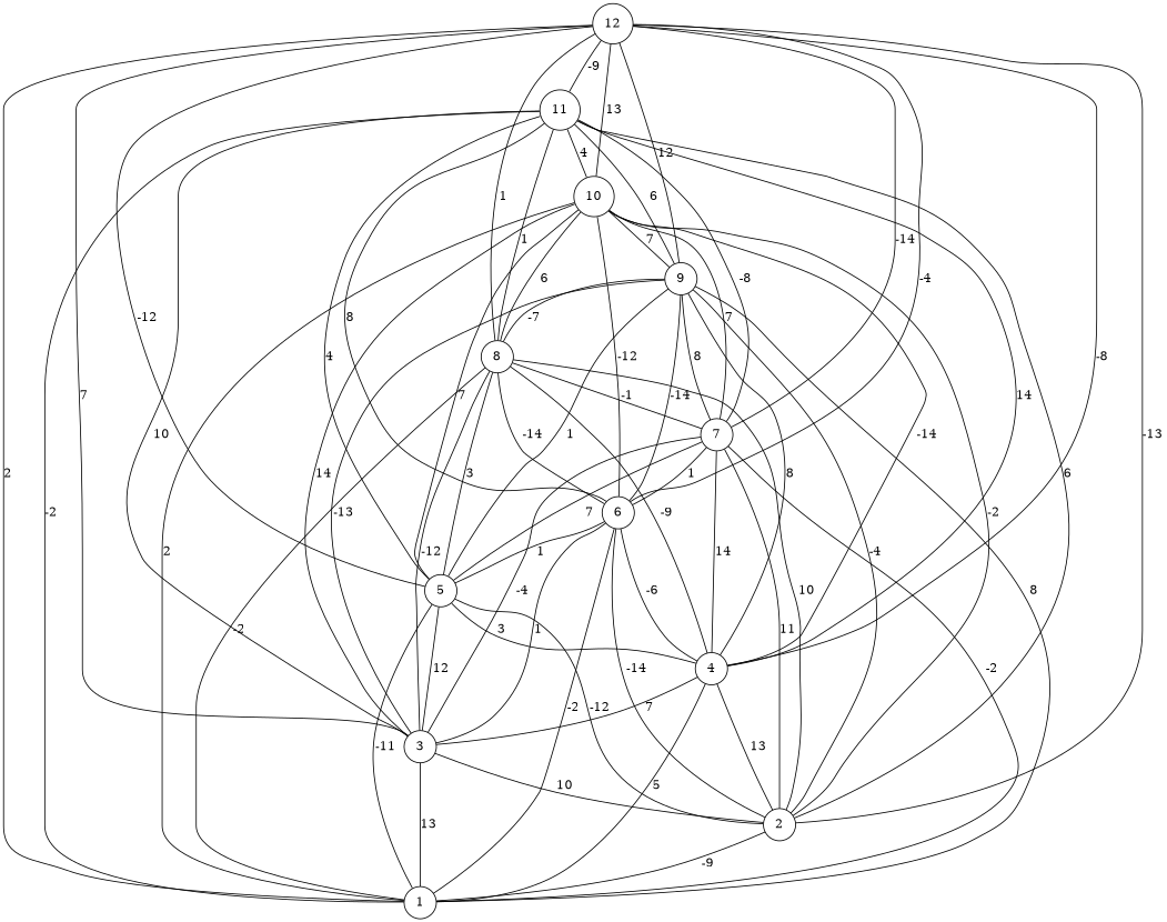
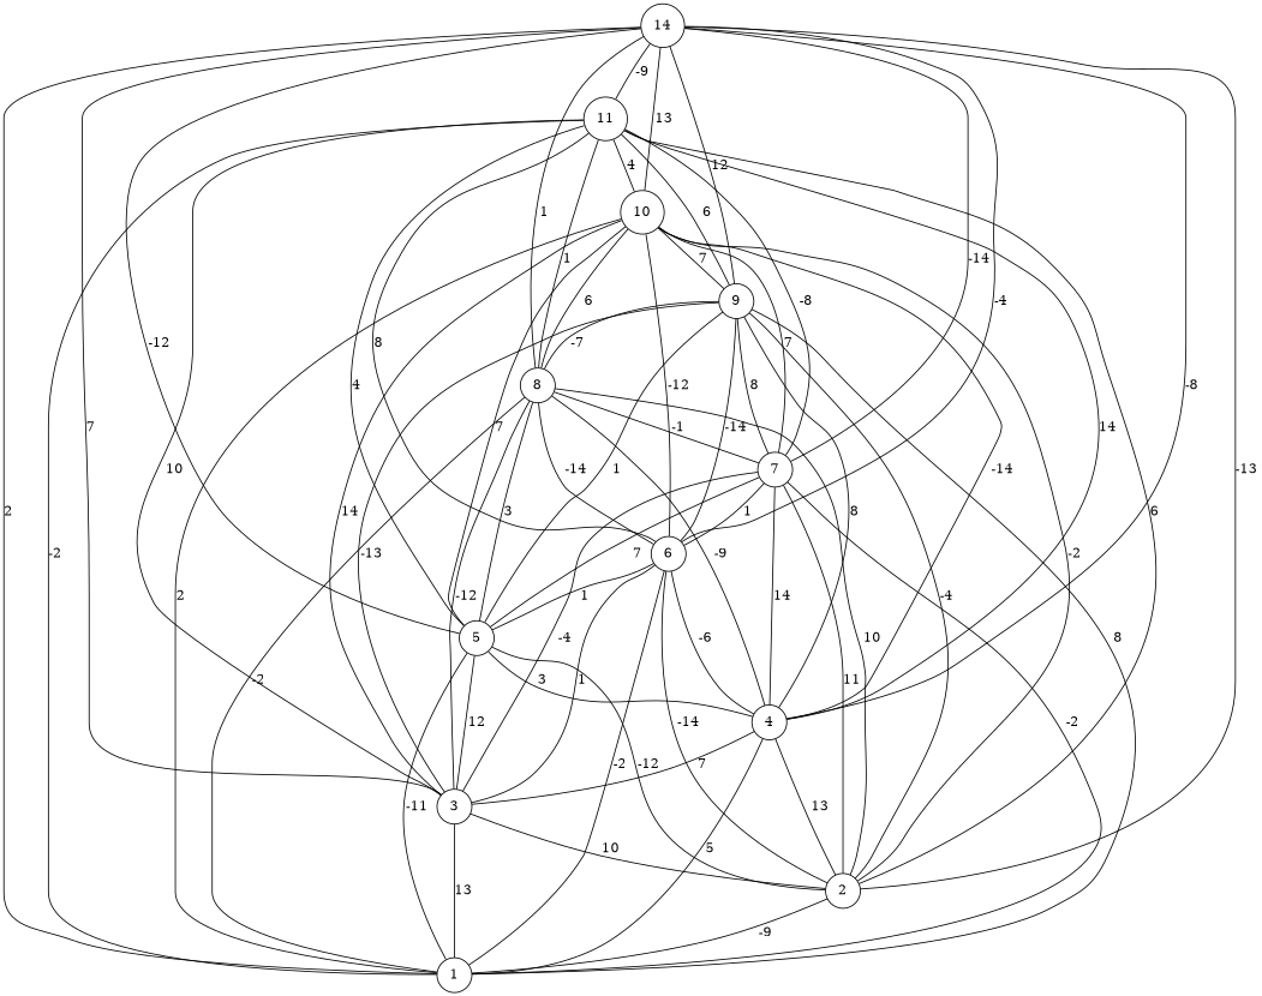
  graph {
    fontname="Helvetica,Arial,sans-serif"
    node [shape=circle]
-   12
+   12 [label=14]
    1
    2
    3
    4
    5
    6
    7
    8
    9
    10
    11
    12 -- 1 [label=2]
    12 -- 2 [label=-13]
    12 -- 3 [label=7]
    12 -- 4 [label=-8]
    12 -- 5 [label=-12]
    12 -- 6 [label=-4]
    12 -- 7 [label=-14]
    12 -- 8 [label=1]
    12 -- 9 [label=12]
    12 -- 10 [label=13]
    12 -- 11 [label=-9]
    2 -- 1 [label=-9]
    3 -- 1 [label=13]
    3 -- 2 [label=10]
    4 -- 1 [label=5]
    4 -- 2 [label=13]
    4 -- 3 [label=7]
    5 -- 1 [label=-11]
    5 -- 2 [label=-12]
    5 -- 3 [label=12]
    5 -- 4 [label=3]
    6 -- 1 [label=-2]
    6 -- 2 [label=-14]
    6 -- 3 [label=1]
    6 -- 4 [label=-6]
    6 -- 5 [label=1]
    7 -- 1 [label=-2]
    7 -- 2 [label=11]
    7 -- 3 [label=-4]
    7 -- 4 [label=14]
    7 -- 5 [label=7]
    7 -- 6 [label=1]
    8 -- 1 [label=-2]
    8 -- 2 [label=10]
    8 -- 3 [label=-12]
    8 -- 4 [label=-9]
    8 -- 5 [label=3]
    8 -- 6 [label=-14]
    8 -- 7 [label=-1]
    9 -- 1 [label=8]
    9 -- 2 [label=-4]
    9 -- 3 [label=-13]
    9 -- 4 [label=8]
    9 -- 5 [label=1]
    9 -- 6 [label=-14]
    9 -- 7 [label=8]
    9 -- 8 [label=-7]
    10 -- 1 [label=2]
    10 -- 2 [label=-2]
    10 -- 3 [label=14]
    10 -- 4 [label=-14]
    10 -- 5 [label=7]
    10 -- 6 [label=-12]
    10 -- 7 [label=7]
    10 -- 8 [label=6]
    10 -- 9 [label=7]
    11 -- 1 [label=-2]
    11 -- 2 [label=6]
    11 -- 3 [label=10]
    11 -- 4 [label=14]
    11 -- 5 [label=4]
    11 -- 6 [label=8]
    11 -- 7 [label=-8]
    11 -- 8 [label=1]
    11 -- 9 [label=6]
    11 -- 10 [label=4]
  }
